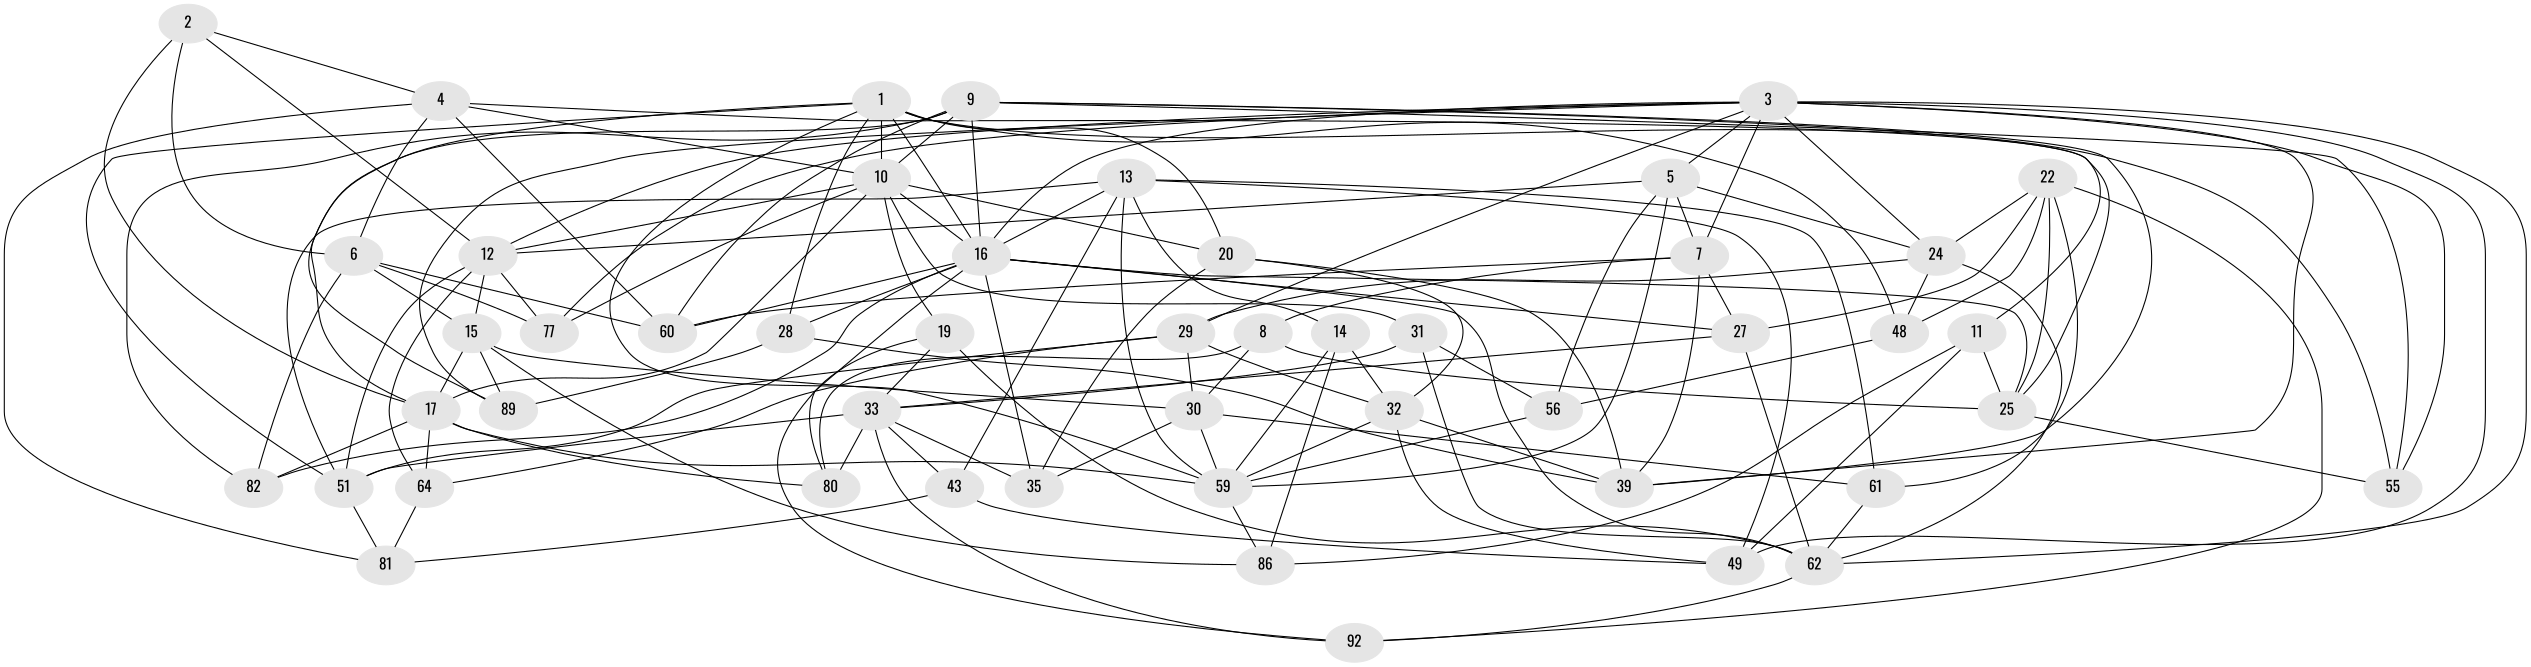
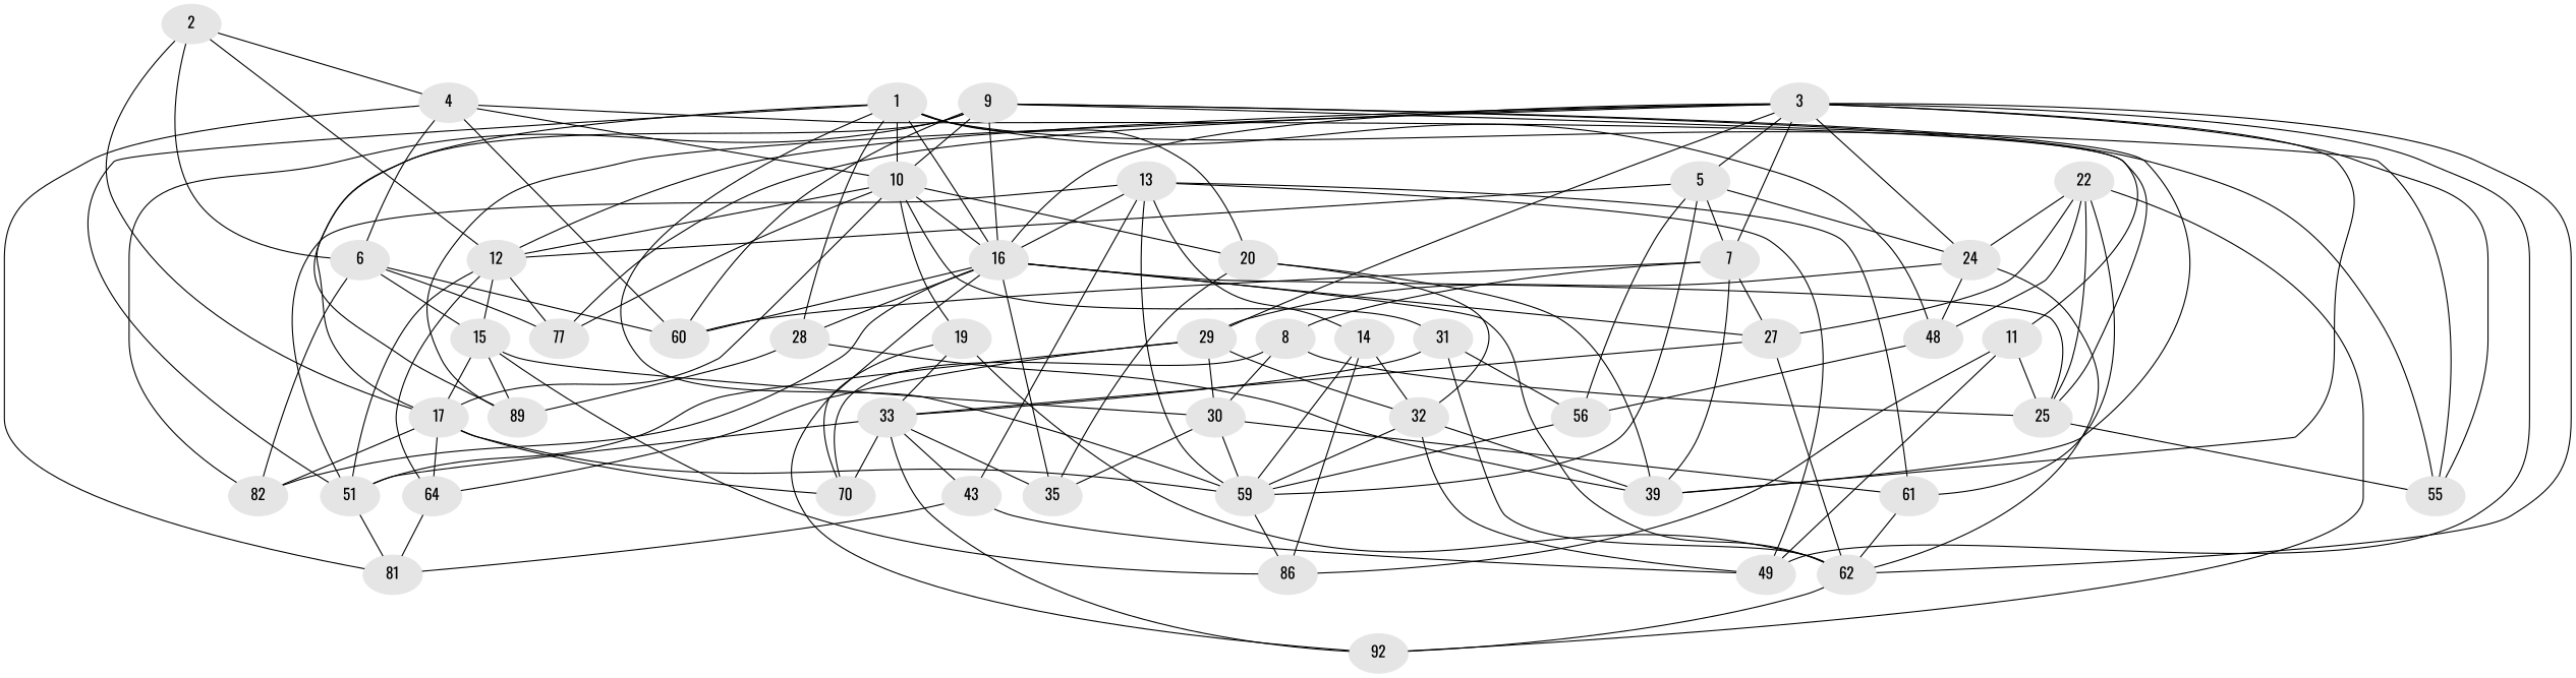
  graph {
    fontname=Oswald
    node [color=gray90 fontname=Oswald style=filled]
    edge [fontname=Oswald]
    1 [super="+52+38"]
    10 [super="+78+21"]
    16 [super="+68+41+40"]
    20 [super="+90"]
    28
    48
    51 [super="+57"]
    55
    59 [super="+66+71"]
    89
    12 [super="+67+96"]
    17 [super="+18"]
    77
    19
    31
    62 [super="+91+83"]
    25 [super="+80"]
    60 [super="+73"]
    82
    27 [super="+95"]
-   70 [label=80]
+   70
    35
    39 [super="+47"]
    32 [super="+42"]
    56
    81
    86
    4 [super="+45"]
    6 [super="+88"]
    2
    15 [super="+94"]
    64
    3 [super="+44+87+37"]
    5 [super="+79"]
    7 [super="+58"]
    24 [super="+74"]
    29 [super="+69"]
    49 [super="+50"]
    8
    30 [super="+63"]
    92
    33 [super="+34"]
    61
    9 [super="+26+84"]
    11
    13 [super="+23"]
    14
    43
    22 [super="+93"]
    1 -- 10 [weight=2]
    1 -- 16
    1 -- 20
    1 -- 28
    1 -- 48
    1 -- 51
    1 -- 55
    1 -- 59
    1 -- 89
    10 -- 16
    10 -- 20 [weight=2]
    10 -- 12
    10 -- 17
    10 -- 77
    10 -- 19
    10 -- 31
    16 -- 28
    16 -- 62
    16 -- 25
    16 -- 60
    16 -- 82
    16 -- 27
    16 -- 70
    16 -- 35
    20 -- 35
    20 -- 39
    20 -- 32
    28 -- 89
    28 -- 39
    48 -- 56
    51 -- 81
    59 -- 86
    12 -- 51
    12 -- 77
    12 -- 15
    12 -- 64
    17 -- 59
    17 -- 82
    17 -- 70
    17 -- 64
    19 -- 62
    19 -- 92
    19 -- 33
    31 -- 62
    31 -- 56
    31 -- 33
    62 -- 92
    25 -- 55
    27 -- 62
    27 -- 33
    32 -- 59
    32 -- 39
    32 -- 49
    56 -- 59
    4 -- 10
    4 -- 25
    4 -- 60
    4 -- 81
    4 -- 6
    6 -- 77
    6 -- 60
    6 -- 82
    6 -- 15
    2 -- 12
    2 -- 17
    2 -- 4
    2 -- 6
    15 -- 89
    15 -- 17
    15 -- 86
    15 -- 30
    64 -- 81
    3 -- 16
    3 -- 55
    3 -- 89
    3 -- 12
    3 -- 77
    3 -- 62
    3 -- 39
    3 -- 5
    3 -- 7
    3 -- 24
    3 -- 29
    3 -- 49
    5 -- 59
    5 -- 12
    5 -- 56
    5 -- 7
    5 -- 24
    7 -- 60
    7 -- 27
    7 -- 39
    7 -- 8
    24 -- 48
    24 -- 62
    24 -- 29
    29 -- 51
    29 -- 32
    29 -- 64
    29 -- 30
    8 -- 25
    8 -- 70
    8 -- 30
    30 -- 59
    30 -- 35
    30 -- 61
    33 -- 51
    33 -- 70
    33 -- 35
    33 -- 92
    33 -- 43
    61 -- 62
    9 -- 10
    9 -- 16 [weight=2]
    9 -- 55
    9 -- 17
    9 -- 60 [weight=2]
    9 -- 82
    9 -- 39
    9 -- 11
    11 -- 25
    11 -- 86
    11 -- 49
    13 -- 16
    13 -- 51
    13 -- 59 [weight=2]
    13 -- 49
    13 -- 61
    13 -- 14
    13 -- 43
    14 -- 59
    14 -- 32
    14 -- 86
    43 -- 81
    43 -- 49
    22 -- 48
    22 -- 25
    22 -- 27
    22 -- 24
    22 -- 92
    22 -- 61
  }
